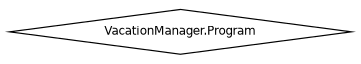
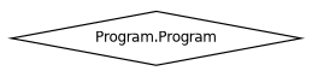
  digraph {
    rankdir=LR
-   n1 [color=black fillcolor=white fontname=Helvetica fontsize=10 height=0.2 label="VacationManager.Program" shape=diamond style=filled width=0.4]
+   n1 [color=black fillcolor=white fontname=Helvetica fontsize=10 height=0.2 label="Program.Program" shape=diamond style=filled width=0.4]
  }
